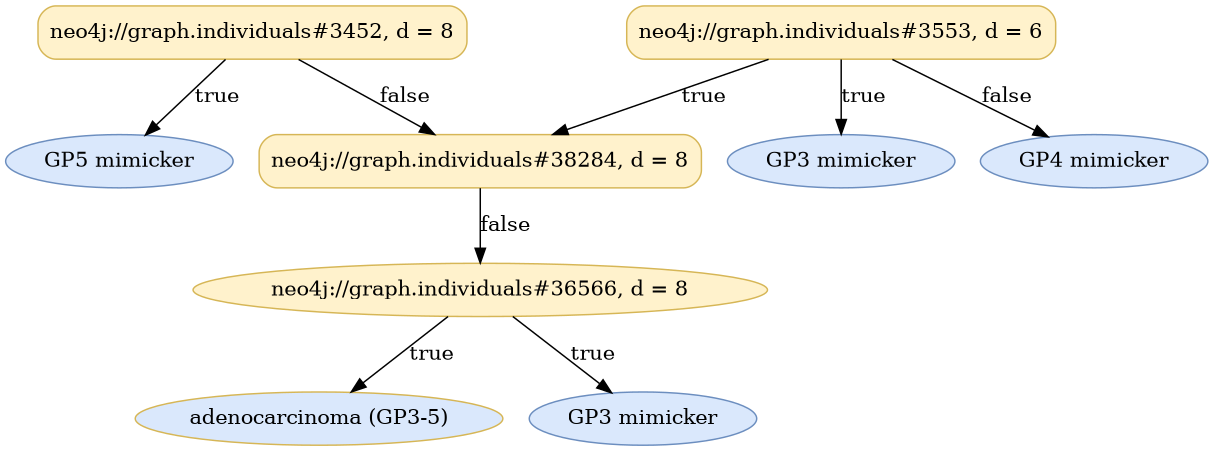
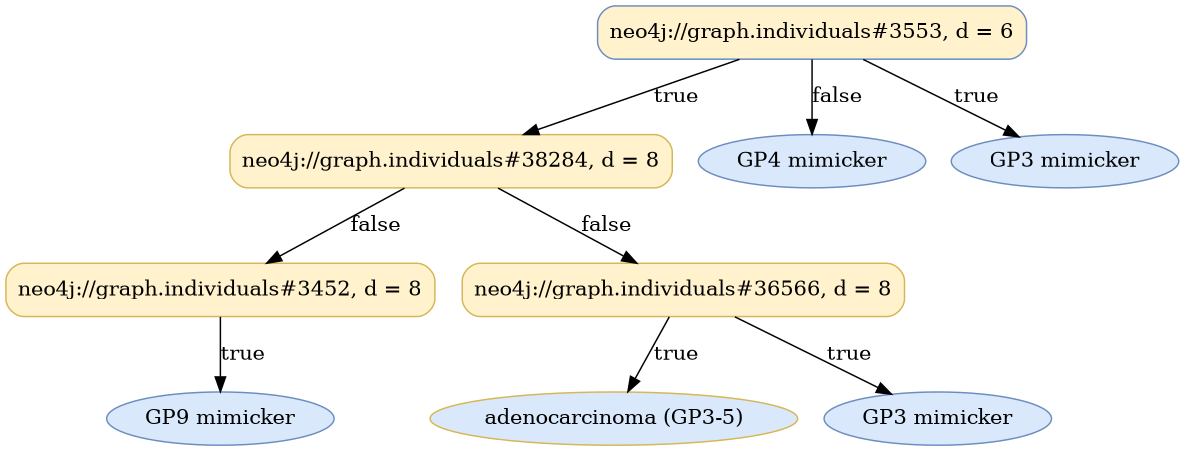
  digraph {
    fontname="DejaVu Serif"
    node [color="#D6B656" fillcolor="#DAE8FC" fontname="DejaVu Serif" shape=ellipse style="rounded,filled"]
    edge [fontname="DejaVu Serif"]
    n1 [fillcolor="#FFF2CC" label="neo4j://graph.individuals#3452, d = 8" shape=box]
    n2 [fillcolor="#FFF2CC" label="neo4j://graph.individuals#38284, d = 8" shape=box]
-   n3 [color="#6C8EBF" label="GP5 mimicker"]
-   n4 [fillcolor="#FFF2CC" label="neo4j://graph.individuals#36566, d = 8"]
+   n3 [color="#6C8EBF" label="GP9 mimicker"]
+   n4 [fillcolor="#FFF2CC" label="neo4j://graph.individuals#36566, d = 8" shape=box]
    n5 [label="adenocarcinoma (GP3-5)"]
    n6 [color="#6C8EBF" label="GP3 mimicker"]
-   n7 [fillcolor="#FFF2CC" label="neo4j://graph.individuals#3553, d = 6" shape=box]
+   n7 [color="#6C8EBF" fillcolor="#FFF2CC" label="neo4j://graph.individuals#3553, d = 6" shape=box]
    n8 [color="#6C8EBF" label="GP4 mimicker"]
    n9 [color="#6C8EBF" label="GP3 mimicker"]
-   n1 -> n2 [label=false]
+   n2 -> n1 [label=false]
    n1 -> n3 [label=true]
    n2 -> n4 [label=false]
    n4 -> n5 [label=true]
    n4 -> n6 [label=true]
    n7 -> n2 [label=true]
    n7 -> n8 [label=false]
    n7 -> n9 [label=true]
  }
